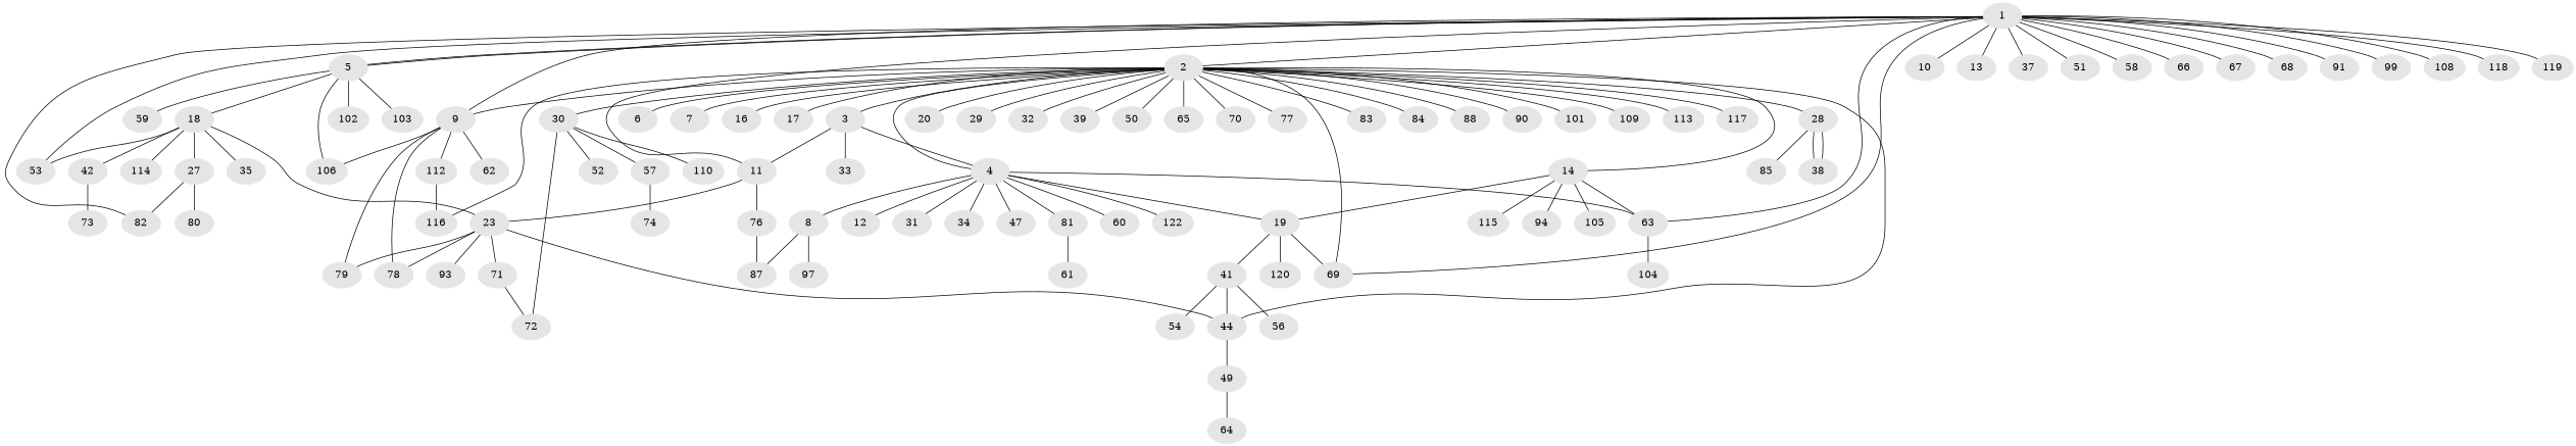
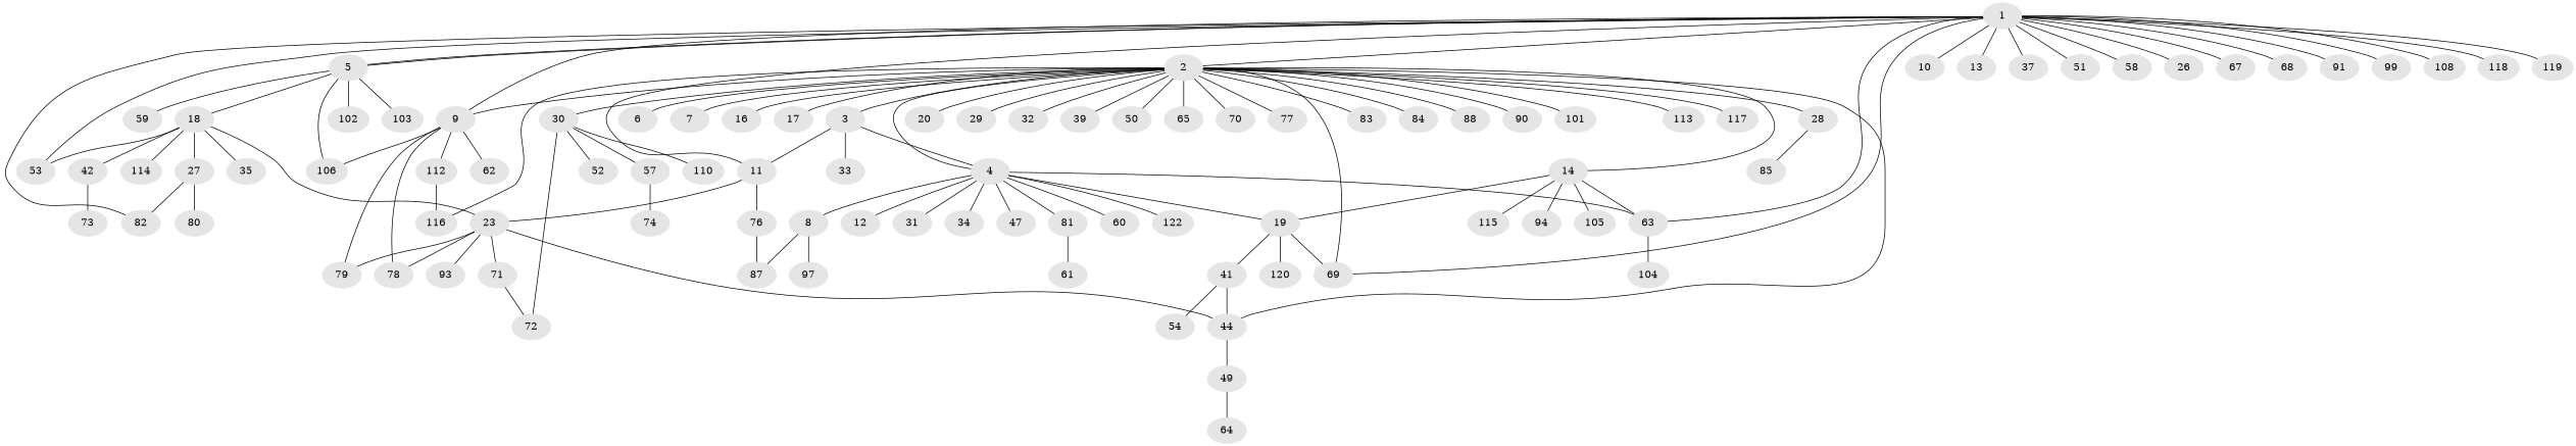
  graph {
    node [color=gray90 style=filled]
    1 [super="+24"]
    2 [super="+15"]
    5 [super="+26"]
    9 [super="+46"]
    10
    11 [super="+86"]
    13 [super="+22"]
    37
    51
    53
    58 [super="+92"]
    63 [super="+75"]
-   66
+   66 [label=26]
    67
    68
    69
    82 [super="+121"]
    91
    99
    108
    118
    119
    3 [super="+21"]
    4 [super="+107"]
    6
    7
    14 [super="+25"]
    16
    17
    20
    28
    29
    30 [super="+36"]
    32
    39
    44
    50
    65
    70
    77
    83
    84
    88
    90
    101
-   109
    113
    116
    117
    18 [super="+45"]
    59
    102
    103
    106
    62
    78
    79
    112
    23 [super="+55"]
    76 [super="+111"]
    104
    33
    8
    12
    19 [super="+95"]
    31
    34
    47
    60 [super="+98"]
    81
    122
    94
    105
    115
-   38 [super="+96"]
    85
    52
    57
    72 [super="+89"]
    110
    49
    87
    97
    41 [super="+100"]
    120
    61
    27 [super="+40"]
    35
    42 [super="+43"]
    114
    71
    93
    80
    73
    54
-   56
    74
    64
    1 -- 2
    1 -- 5
    1 -- 5
    1 -- 9
    1 -- 10
    1 -- 11
    1 -- 13
    1 -- 37
    1 -- 51
    1 -- 53
    1 -- 58
    1 -- 63
    1 -- 66
    1 -- 67
    1 -- 68
    1 -- 69
    1 -- 82
    1 -- 91
    1 -- 99
    1 -- 108
    1 -- 118
    1 -- 119
    2 -- 9
    2 -- 69
    2 -- 3
    2 -- 4
    2 -- 6
    2 -- 7
    2 -- 14
    2 -- 16
    2 -- 17
    2 -- 20
    2 -- 28
    2 -- 29
    2 -- 30 [weight=2]
    2 -- 32
    2 -- 39
    2 -- 44
    2 -- 50
    2 -- 65
    2 -- 70
    2 -- 77
    2 -- 83
    2 -- 84
    2 -- 88
    2 -- 90
    2 -- 101
-   2 -- 109
    2 -- 113
    2 -- 116
    2 -- 117
    5 -- 18
    5 -- 59
    5 -- 102
    5 -- 103
    5 -- 106
    9 -- 106
    9 -- 62
    9 -- 78
    9 -- 79
    9 -- 112
    11 -- 23
    11 -- 76
    63 -- 104
    3 -- 11
    3 -- 4
    3 -- 33
    4 -- 63
    4 -- 8
    4 -- 12
    4 -- 19
    4 -- 31
    4 -- 34
    4 -- 47
    4 -- 60
    4 -- 81
    4 -- 122
    14 -- 63
    14 -- 19
    14 -- 94
    14 -- 105
    14 -- 115
-   28 -- 38
-   28 -- 38
    28 -- 85
    30 -- 52
    30 -- 57
    30 -- 72
    30 -- 110
    44 -- 49
    18 -- 53
    18 -- 23
    18 -- 27 [weight=2]
    18 -- 35
    18 -- 42
    18 -- 114
    112 -- 116
    23 -- 44
    23 -- 78
    23 -- 79
    23 -- 71
    23 -- 93
    76 -- 87
    8 -- 87
    8 -- 97
    19 -- 69
    19 -- 41
    19 -- 120
    81 -- 61
    57 -- 74
    49 -- 64
    41 -- 44
    41 -- 54
-   41 -- 56
    27 -- 82
    27 -- 80
    42 -- 73
    71 -- 72
  }
